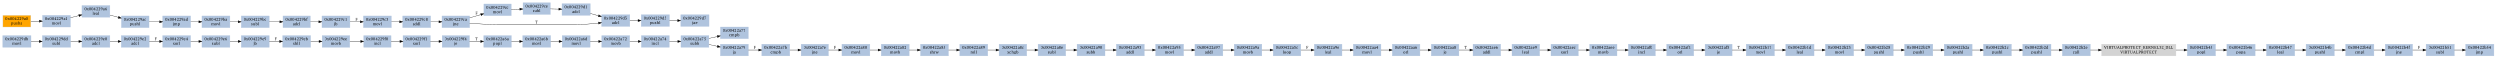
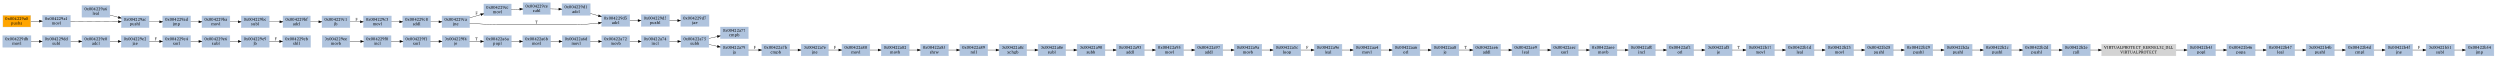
  strict digraph {
    fontname="PT Serif"
    rankdir=LR
    node [color=lightsteelblue fillcolor=lightsteelblue fontname="PT Serif" shape=rectangle style=filled]
    edge [color="#000000" fontname="PT Serif"]
    n1 [label="0x00422b2a\npushl"]
    n2 [label="0x00422b2c\npushl"]
    n3 [label="0x00422b2d\npushl"]
    n4 [label="0x00422b2e\ncall"]
    n5 [label="0x00422a93\naddl"]
    n6 [label="0x00422a95\nmovl"]
    n7 [label="0x00422a97\naddl"]
    n8 [label="0x00422a9a\nmovb"]
    n9 [color=lightgrey fillcolor=orange label="0x004229a0\npusha"]
    n10 [label="0x004229a1\nmovl"]
    n11 [label="0x004229a6\nleal"]
    n12 [label="0x004229ac\npushl"]
-   n13 [label="0x004229e2\nadcl"]
+   n13 [label="0x004229e2\njae"]
    n14 [label="0x004229e4\nxorl"]
    n15 [label="0x004229e6\nsubl"]
    n16 [label="0x004229e9\njb"]
    n17 [label="0x00422af0\nincl"]
    n18 [label="0x00422af1\norl"]
    n19 [label="0x00422af3\nje"]
    n20 [label="0x00422b17\nmovl"]
    n21 [label="0x004229e0\nadcl"]
    n22 [label="0x00422a74\nincl"]
    n23 [label="0x00422a75\nsubb"]
    n24 [label="0x00422a77\ncmpb"]
    n25 [label="0x00422a79\nja"]
    n26 [label="0x004229c8\naddl"]
    n27 [label="0x004229ca\njne"]
    n28 [label="0x004229cc\nmovl"]
    n29 [label="0x004229d3\nadcl"]
    n30 [label="0x004229ce\nsubl"]
    n31 [label="0x004229d5\npushl"]
    n32 [label="0x00422b1d\nleal"]
    n33 [label="0x00422b23\nmovl"]
    n34 [label="0x00422b28\npushl"]
    n35 [label="0x00422b29\npushl"]
    n36 [label="0x00422a3c\nloop"]
    n37 [label="0x00422a9e\nleal"]
    n38 [label="0x00422aa4\nmovl"]
    n39 [label="0x00422a85\nshrw"]
    n40 [label="0x00422a89\nroll"]
    n41 [label="0x00422a8c\nxchgb"]
    n42 [label="0x00422a8e\nsubl"]
    n43 [label="0x00422a90\nsubb"]
    n44 [label="0x00422aa6\norl"]
    n45 [label="0x00422aa8\nje"]
    n46 [label="0x004229eb\nshll"]
    n47 [label="0x004229ee\nmovb"]
    n48 [label="0x004229f0\nincl"]
    n49 [label="0x004229f1\nxorl"]
    n50 [color=lightgrey fillcolor=lightgrey label="VIRTUALPROTECT_KERNEL32_DLL\nVIRTUALPROTECT"]
    n51 [label="0x00422b45\npopl"]
    n52 [label="0x00422b46\npopa"]
    n53 [label="0x00422b47\nleal"]
    n54 [label="0x00422ae6\naddl"]
    n55 [label="0x00422ae9\nleal"]
    n56 [label="0x00422aec\nxorl"]
    n57 [label="0x00422aee\nmovb"]
    n58 [label="0x004229d1\nadcl"]
    n59 [label="0x004229d7\njae"]
    n60 [label="0x00422a72\nmovb"]
    n61 [label="0x00422b51\nsubl"]
    n62 [label="0x00422b54\njmp"]
    n63 [label="0x00422b4b\npushl"]
    n64 [label="0x00422b4d\ncmpl"]
    n65 [label="0x00422a80\nmovl"]
    n66 [label="0x00422a82\nmovb"]
    n67 [label="0x004229f4\nje"]
    n68 [label="0x00422a6a\npopl"]
    n69 [label="0x00422a6b\nmovl"]
    n70 [label="0x004229ad\njmp"]
    n71 [label="0x004229ba\nmovl"]
    n72 [label="0x00422a6d\nmovl"]
    n73 [label="0x004229db\nmovl"]
    n74 [label="0x004229dd\nsubl"]
    n75 [label="0x00422a7e\njne"]
    n76 [label="0x004229bc\nsubl"]
    n77 [label="0x004229bf\nadcl"]
    n78 [label="0x00422a7b\ncmpb"]
    n79 [label="0x00422b4f\njne"]
    n80 [label="0x004229c3\nmovl"]
    n81 [label="0x004229c1\njb"]
    n1 -> n2
    n2 -> n3
    n3 -> n4
    n4 -> n50
    n5 -> n6
    n6 -> n7
    n7 -> n8
    n8 -> n36
    n9 -> n10
-   n10 -> n11
+   n10 -> n12
    n11 -> n12
    n12 -> n70
    n13 -> n14 [label=F]
    n14 -> n15
    n15 -> n16
    n16 -> n46 [label=F]
    n17 -> n18
    n18 -> n19
    n19 -> n20 [label=T]
    n20 -> n32
    n21 -> n13
    n22 -> n23
    n23 -> n24
    n23 -> n25
    n25 -> n78 [label=F]
    n26 -> n27
    n27 -> n28 [label=F]
    n27 -> n29 [label=T]
    n28 -> n30
    n29 -> n31
    n30 -> n58
    n31 -> n59
    n32 -> n33
    n33 -> n34
    n34 -> n35
    n35 -> n1
    n36 -> n37 [label=F]
    n37 -> n38
    n38 -> n44
    n39 -> n40
    n40 -> n41
    n41 -> n42
    n42 -> n43
    n43 -> n5
    n44 -> n45
    n45 -> n54 [label=T]
-   n46 -> n47
    n47 -> n48
    n48 -> n49
    n49 -> n67
    n50 -> n51
    n51 -> n52
    n52 -> n53
    n53 -> n63
    n54 -> n55
    n55 -> n56
    n56 -> n57
    n57 -> n17
    n58 -> n29
    n60 -> n22
    n61 -> n62
    n63 -> n64
    n64 -> n79
    n65 -> n66
    n66 -> n39
    n67 -> n68 [label=T]
    n68 -> n69
    n69 -> n72
    n70 -> n71
    n71 -> n76
    n72 -> n60
    n73 -> n74
    n74 -> n21
    n75 -> n65 [label=F]
    n76 -> n77
    n77 -> n81
    n78 -> n75
    n79 -> n61 [label=F]
    n80 -> n26
    n81 -> n80 [label=F]
  }
